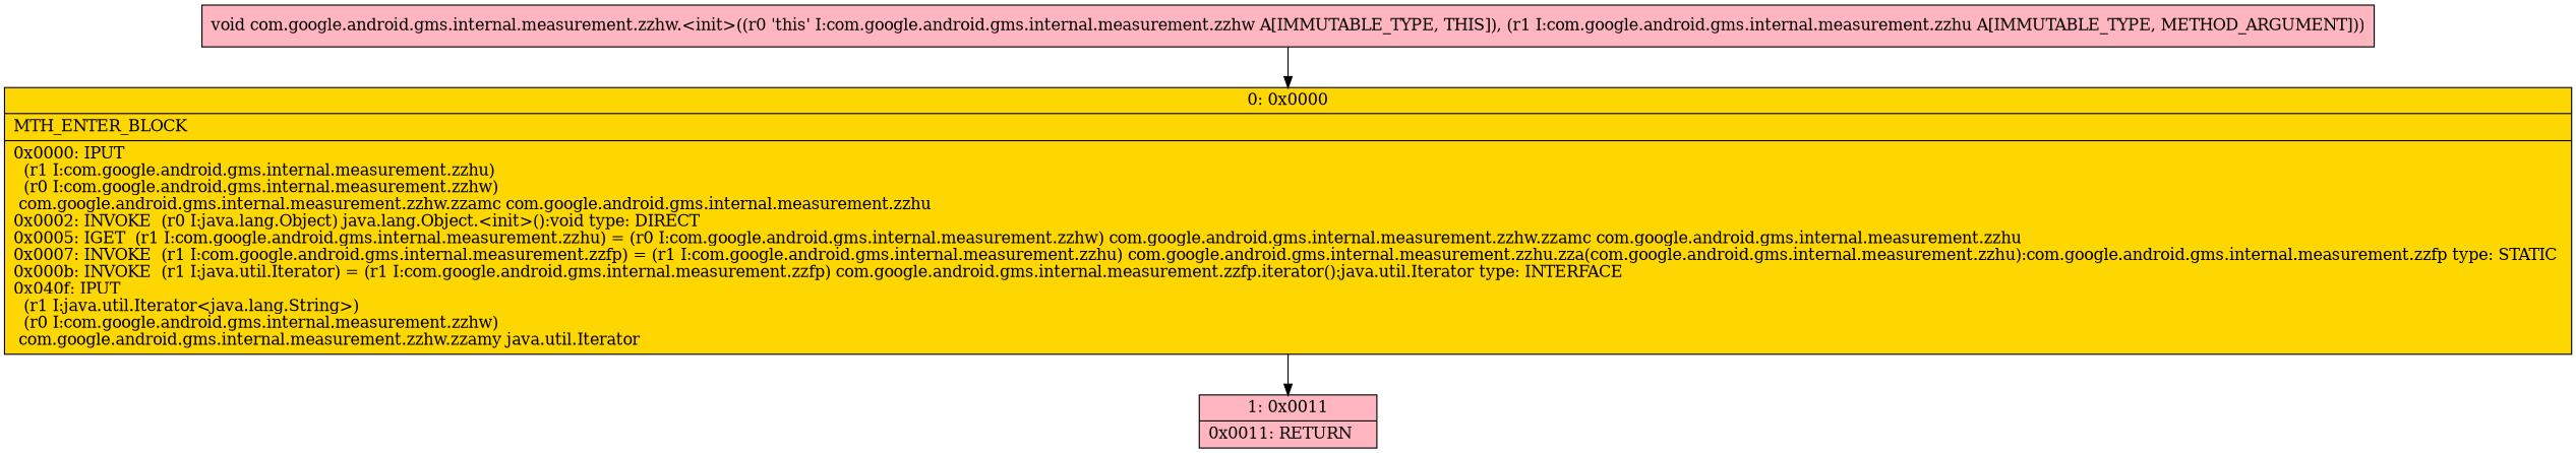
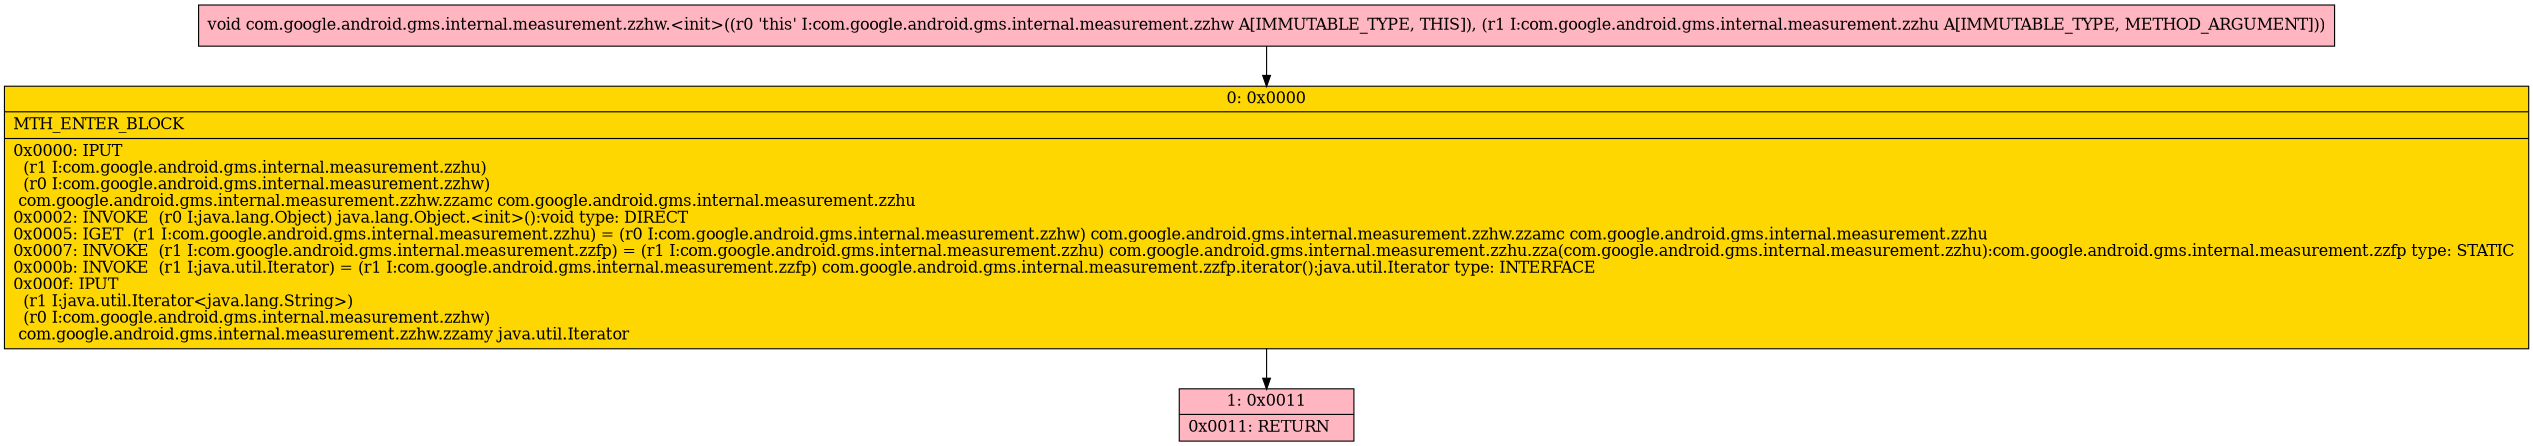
  digraph {
    node [shape=record style=filled fillcolor=lightpink]
    edge [arrowhead=normal]
-   n1 [label="{0\:\ 0x0000|MTH_ENTER_BLOCK\l|0x0000: IPUT  \l  (r1 I:com.google.android.gms.internal.measurement.zzhu)\l  (r0 I:com.google.android.gms.internal.measurement.zzhw)\l com.google.android.gms.internal.measurement.zzhw.zzamc com.google.android.gms.internal.measurement.zzhu \l0x0002: INVOKE  (r0 I:java.lang.Object) java.lang.Object.\<init\>():void type: DIRECT \l0x0005: IGET  (r1 I:com.google.android.gms.internal.measurement.zzhu) = (r0 I:com.google.android.gms.internal.measurement.zzhw) com.google.android.gms.internal.measurement.zzhw.zzamc com.google.android.gms.internal.measurement.zzhu \l0x0007: INVOKE  (r1 I:com.google.android.gms.internal.measurement.zzfp) = (r1 I:com.google.android.gms.internal.measurement.zzhu) com.google.android.gms.internal.measurement.zzhu.zza(com.google.android.gms.internal.measurement.zzhu):com.google.android.gms.internal.measurement.zzfp type: STATIC \l0x000b: INVOKE  (r1 I:java.util.Iterator) = (r1 I:com.google.android.gms.internal.measurement.zzfp) com.google.android.gms.internal.measurement.zzfp.iterator():java.util.Iterator type: INTERFACE \l0x040f: IPUT  \l  (r1 I:java.util.Iterator\<java.lang.String\>)\l  (r0 I:com.google.android.gms.internal.measurement.zzhw)\l com.google.android.gms.internal.measurement.zzhw.zzamy java.util.Iterator \l}" fillcolor=gold]
+   n1 [label="{0\:\ 0x0000|MTH_ENTER_BLOCK\l|0x0000: IPUT  \l  (r1 I:com.google.android.gms.internal.measurement.zzhu)\l  (r0 I:com.google.android.gms.internal.measurement.zzhw)\l com.google.android.gms.internal.measurement.zzhw.zzamc com.google.android.gms.internal.measurement.zzhu \l0x0002: INVOKE  (r0 I:java.lang.Object) java.lang.Object.\<init\>():void type: DIRECT \l0x0005: IGET  (r1 I:com.google.android.gms.internal.measurement.zzhu) = (r0 I:com.google.android.gms.internal.measurement.zzhw) com.google.android.gms.internal.measurement.zzhw.zzamc com.google.android.gms.internal.measurement.zzhu \l0x0007: INVOKE  (r1 I:com.google.android.gms.internal.measurement.zzfp) = (r1 I:com.google.android.gms.internal.measurement.zzhu) com.google.android.gms.internal.measurement.zzhu.zza(com.google.android.gms.internal.measurement.zzhu):com.google.android.gms.internal.measurement.zzfp type: STATIC \l0x000b: INVOKE  (r1 I:java.util.Iterator) = (r1 I:com.google.android.gms.internal.measurement.zzfp) com.google.android.gms.internal.measurement.zzfp.iterator():java.util.Iterator type: INTERFACE \l0x000f: IPUT  \l  (r1 I:java.util.Iterator\<java.lang.String\>)\l  (r0 I:com.google.android.gms.internal.measurement.zzhw)\l com.google.android.gms.internal.measurement.zzhw.zzamy java.util.Iterator \l}" fillcolor=gold]
    n2 [label="{1\:\ 0x0011|0x0011: RETURN   \l}"]
    n3 [label="{void com.google.android.gms.internal.measurement.zzhw.\<init\>((r0 'this' I:com.google.android.gms.internal.measurement.zzhw A[IMMUTABLE_TYPE, THIS]), (r1 I:com.google.android.gms.internal.measurement.zzhu A[IMMUTABLE_TYPE, METHOD_ARGUMENT])) }"]
    n1 -> n2
    n3 -> n1
  }
